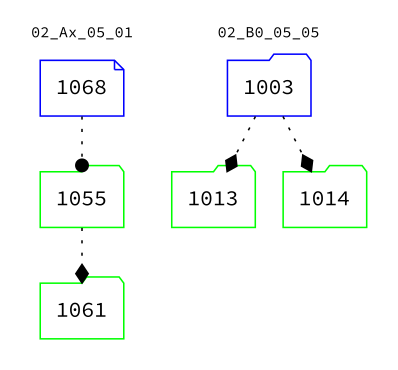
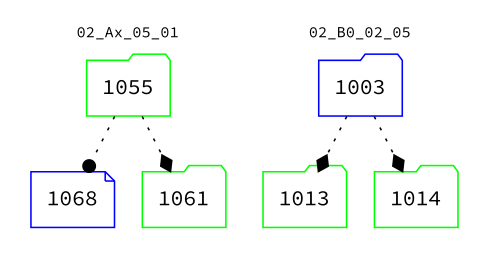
  digraph {
    fontname="Source Code Pro"
    node [color=green fontname="Source Code Pro" shape=folder]
    edge [arrowhead=diamond color=black fontname="Source Code Pro" style=dotted]
    n1 [color=blue label=1068 shape=note]
    n2 [label=1055]
    n3 [label=1061]
    n4 [color=blue label=1003]
    n5 [label=1013]
    n6 [label=1014]
    subgraph cluster_1 {
      color=white
      fontsize=10
      label="02_Ax_05_01"
      n1
      n2
      n3
    }
    subgraph cluster_2 {
      color=white
      fontsize=10
-     label="02_B0_05_05"
+     label="02_B0_02_05"
      n4
      n5
      n6
    }
-   n1 -> n2 [arrowhead=dot]
+   n2 -> n1 [arrowhead=dot]
    n2 -> n3
    n4 -> n5
    n4 -> n6
  }
